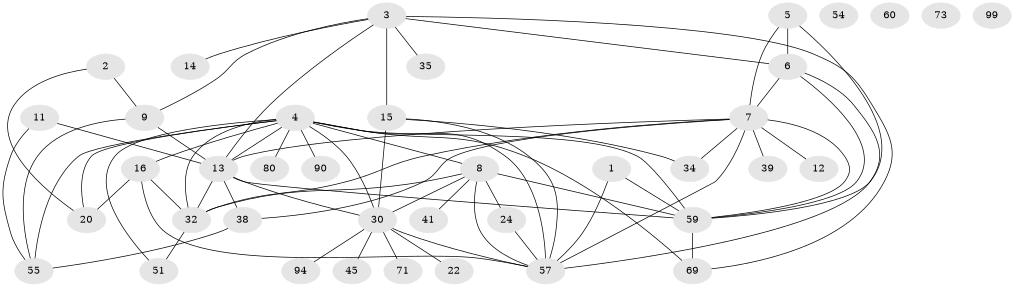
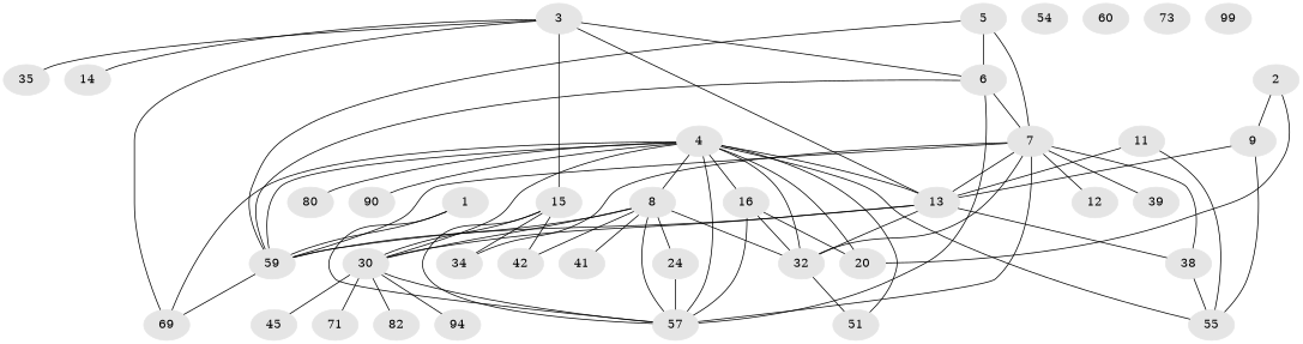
  graph {
    node [color=gray90 style=filled]
    13 [super="+75+19+76+65"]
    30 [super="+108+56+66+74"]
    32 [super="+53+84"]
    59 [super="+79"]
    38 [super="+43+67"]
    57 [super="+83+85+77"]
    1
    9 [super="+18+106"]
    55 [super="+58"]
    2
    20 [super="+102+48"]
    3 [super="+50"]
    6 [super="+52+70"]
    14
    15 [super="+95+92"]
    35
    69
    7 [super="+87+91+21+72"]
    34 [super="+103+78"]
+   42 [super="+64"]
    4 [super="+28+44+22"]
    8 [super="+23+63"]
    16 [super="+36"]
    51
    80
    90
    24 [super="+27+26"]
    41 [super="+61"]
    45
    71
-   82 [label=22]
+   82
    94
    5 [super="+10"]
    12
    39 [super="+62"]
    11 [super="+29"]
    54
    60
    73
    99
    13 -- 30
    13 -- 32
    13 -- 59
    13 -- 38
    30 -- 57
    30 -- 45
    30 -- 71
    30 -- 82
    30 -- 94
    32 -- 51
    59 -- 69
    38 -- 55
    1 -- 59
    1 -- 57
    9 -- 13
    9 -- 55
    2 -- 9
    2 -- 20
    3 -- 13
-   3 -- 9
    3 -- 6
    3 -- 14
    3 -- 15 [weight=2]
    3 -- 35
    3 -- 69
    6 -- 59
    6 -- 57
    6 -- 7 [weight=2]
    15 -- 30 [weight=2]
    15 -- 57
    15 -- 34
+   15 -- 42
    7 -- 13
    7 -- 32
    7 -- 59
    7 -- 38
    7 -- 57
    7 -- 34
    7 -- 12
    7 -- 39
    4 -- 13 [weight=2]
    4 -- 30
    4 -- 32
    4 -- 59 [weight=2]
    4 -- 57
    4 -- 55
    4 -- 20
    4 -- 69
    4 -- 8
    4 -- 16
    4 -- 51
    4 -- 80
    4 -- 90
    8 -- 30
    8 -- 32
    8 -- 59 [weight=2]
    8 -- 57
+   8 -- 42
    8 -- 24
    8 -- 41
    16 -- 32
    16 -- 57
    16 -- 20
    24 -- 57
    5 -- 59
    5 -- 6
    5 -- 7
    11 -- 13
    11 -- 55
  }
